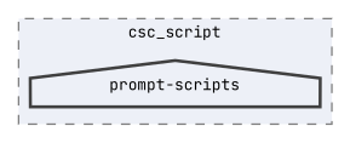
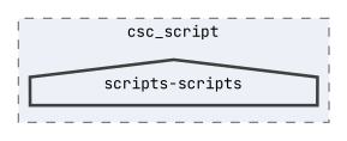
  digraph {
    compound=true
    fontname="JetBrains Mono"
-   n1 [color=grey25 fillcolor="#edf0f7" fontname="JetBrains Mono" fontsize=10 height=0.2 label="prompt-scripts" shape=house style="filled,bold" width=0.4]
+   n1 [color=grey25 fillcolor="#edf0f7" fontname="JetBrains Mono" fontsize=10 height=0.2 label="scripts-scripts" shape=house style="filled,bold" width=0.4]
    subgraph cluster_1 {
      bgcolor="#edf0f7"
      fontsize=10
      label=csc_script
      pencolor=grey50
      style="filled,dashed"
      n1
    }
  }
